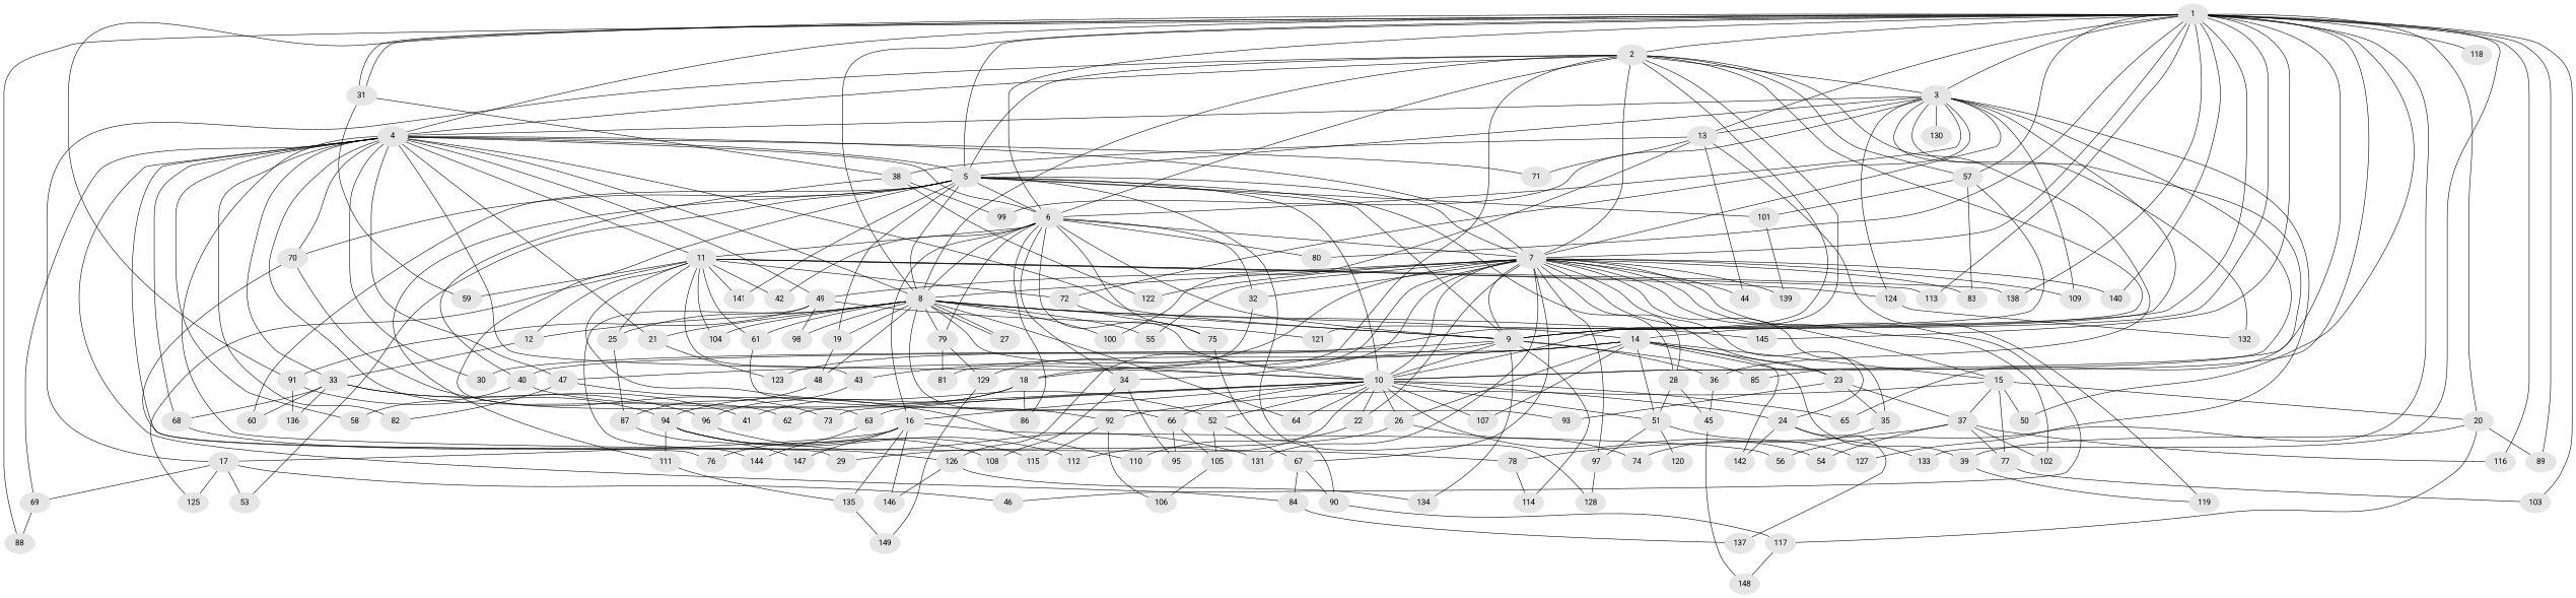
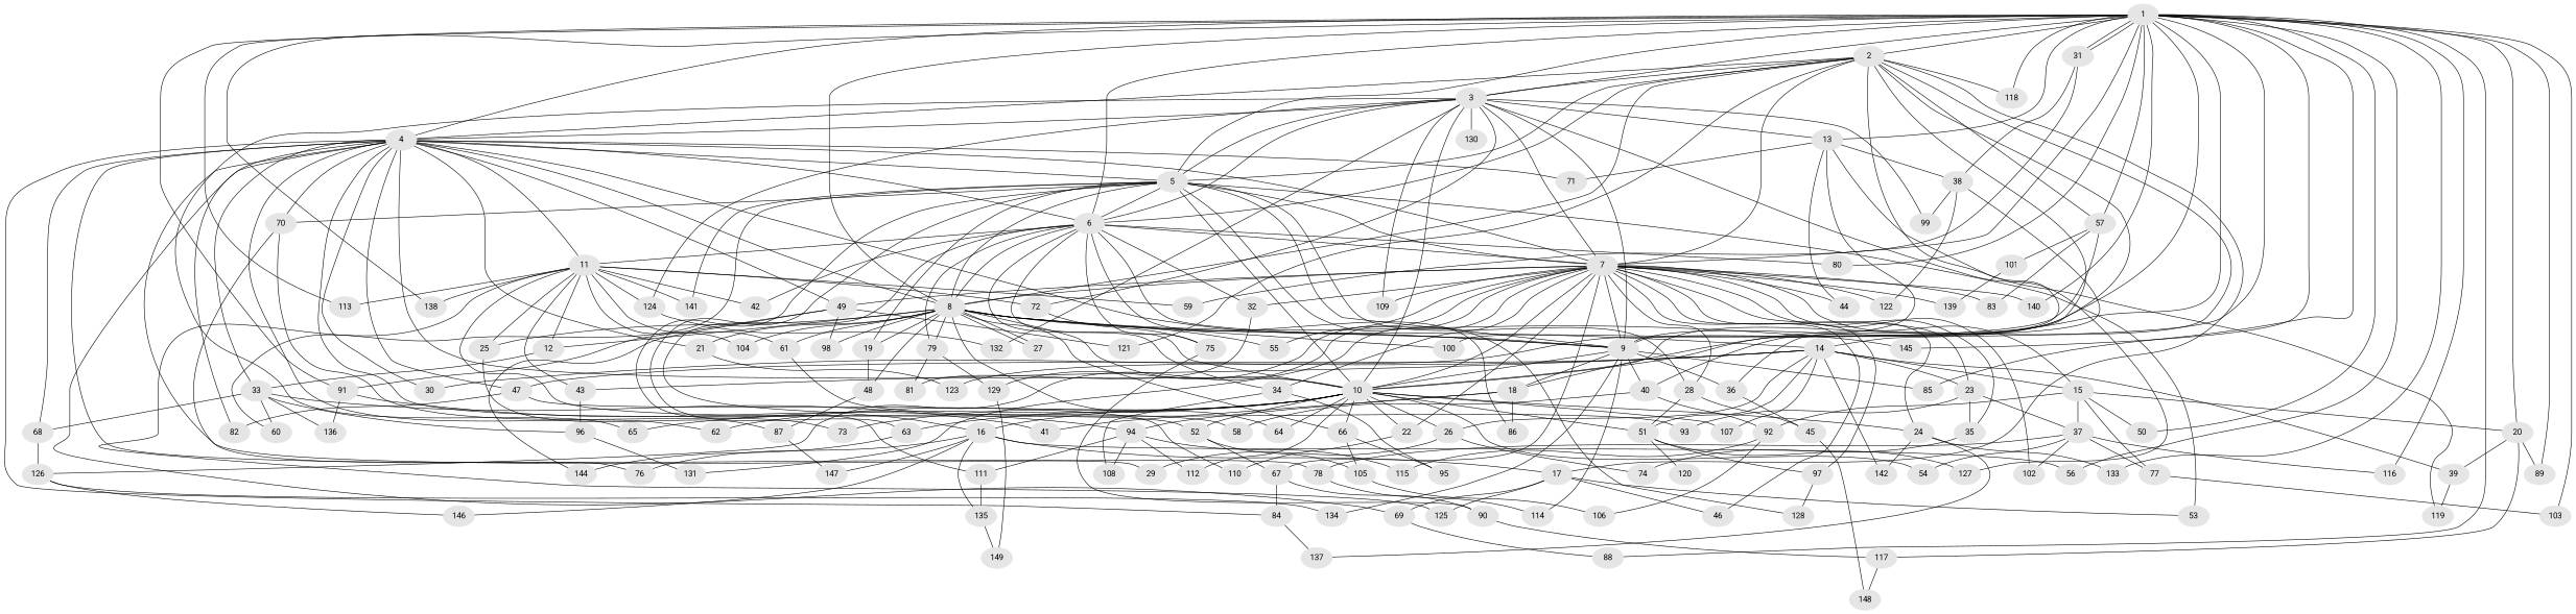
  graph {
    fontname=Roboto
    node [color=gray90 fontname=Roboto style=filled]
    edge [fontname=Roboto]
    1
    2
    3
    4
    5
    6
    7
    8
    9
    10
    13
    14
    20
    31
    50
    56
    57
    80
    85
    88
    89
    91
    103
    113
    116
    118
    133
    138
    140
    145
    17
    18
    36
    121
    65
    72
    99
    109
    124
    127
    130
    132
    11
    21
    29
    30
    33
    47
    49
    58
    62
    68
    69
    70
    71
    78
    82
    84
    19
    28
    53
    60
    63
    101
    111
    128
    141
    16
    32
    34
    42
    75
    79
    86
    15
    22
    23
    24
    35
    44
    46
    55
    67
    83
    97
    102
    122
    126
    129
    131
    139
    12
    25
    27
    48
    61
    64
    66
    98
    100
    104
    40
    114
    134
    26
    52
    54
    73
    107
    112
    51
    38
    119
    43
    39
    142
    117
    59
    123
    94
    136
    125
    41
    45
    96
    110
    144
    76
    137
    135
    146
    147
    81
    95
    108
    90
    37
    77
    92
    93
    74
    149
    87
    105
    120
    106
    115
    148
    1 -- 2
    1 -- 3
    1 -- 4
    1 -- 5
    1 -- 6
    1 -- 7
    1 -- 8
    1 -- 9
    1 -- 10
    1 -- 13
    1 -- 14
    1 -- 20
    1 -- 31
    1 -- 31
    1 -- 50
    1 -- 56
    1 -- 57
    1 -- 80
    1 -- 85
    1 -- 88
    1 -- 89
    1 -- 91
    1 -- 103
    1 -- 113
    1 -- 116
    1 -- 118
    1 -- 133
    1 -- 138
    1 -- 140
    1 -- 145
    2 -- 3
    2 -- 4
    2 -- 5
    2 -- 6
    2 -- 7
    2 -- 8
    2 -- 9
    2 -- 10
    2 -- 57
+   2 -- 118
    2 -- 17
    2 -- 18
    2 -- 36
    2 -- 121
    3 -- 4
    3 -- 5
    3 -- 6
    3 -- 7
    3 -- 9
    3 -- 10
    3 -- 13
    3 -- 65
    3 -- 72
    3 -- 99
    3 -- 109
    3 -- 124
    3 -- 127
    3 -- 130
    3 -- 132
    4 -- 5
    4 -- 6
    4 -- 7
    4 -- 8
    4 -- 9
    4 -- 10
    4 -- 11
    4 -- 21
    4 -- 29
    4 -- 30
    4 -- 33
    4 -- 47
    4 -- 49
    4 -- 58
    4 -- 62
    4 -- 68
    4 -- 69
    4 -- 70
    4 -- 71
    4 -- 78
    4 -- 82
    4 -- 84
    5 -- 6
    5 -- 7
    5 -- 8
    5 -- 9
    5 -- 10
    5 -- 70
    5 -- 19
    5 -- 28
    5 -- 53
    5 -- 60
    5 -- 63
-   5 -- 101
    5 -- 111
    5 -- 128
    5 -- 141
    6 -- 7
    6 -- 8
    6 -- 9
    6 -- 10
    6 -- 80
    6 -- 11
    6 -- 16
    6 -- 32
    6 -- 34
    6 -- 42
    6 -- 75
    6 -- 79
    6 -- 86
    7 -- 8
    7 -- 9
    7 -- 10
    7 -- 140
    7 -- 109
    7 -- 49
    7 -- 28
    7 -- 32
    7 -- 34
    7 -- 15
    7 -- 22
    7 -- 23
    7 -- 24
    7 -- 35
    7 -- 44
    7 -- 46
    7 -- 55
    7 -- 67
    7 -- 83
    7 -- 97
    7 -- 102
    7 -- 122
    7 -- 126
    7 -- 129
    7 -- 131
    7 -- 139
    8 -- 9
    8 -- 10
    8 -- 14
    8 -- 145
    8 -- 21
    8 -- 19
    8 -- 79
    8 -- 55
    8 -- 12
    8 -- 25
    8 -- 27
    8 -- 27
    8 -- 48
    8 -- 61
    8 -- 64
    8 -- 66
    8 -- 98
    8 -- 100
    8 -- 104
    9 -- 10
    9 -- 85
    9 -- 18
    9 -- 36
    9 -- 40
    9 -- 114
    9 -- 134
    10 -- 65
    10 -- 62
    10 -- 63
    10 -- 16
    10 -- 22
    10 -- 24
    10 -- 64
    10 -- 66
    10 -- 26
    10 -- 52
    10 -- 54
    10 -- 73
    10 -- 107
    10 -- 112
    10 -- 51
    13 -- 71
    13 -- 44
    13 -- 100
    13 -- 38
    13 -- 119
    14 -- 30
    14 -- 47
    14 -- 15
    14 -- 23
    14 -- 26
    14 -- 107
    14 -- 51
    14 -- 43
    14 -- 39
    14 -- 142
    20 -- 89
    20 -- 39
    20 -- 117
    31 -- 38
    31 -- 59
    57 -- 101
    57 -- 83
    57 -- 123
    91 -- 94
    91 -- 136
    17 -- 69
    17 -- 53
    17 -- 46
    17 -- 125
    18 -- 86
    18 -- 94
    18 -- 41
    36 -- 45
    72 -- 75
    124 -- 132
    11 -- 113
    11 -- 138
    11 -- 72
    11 -- 124
    11 -- 141
    11 -- 42
    11 -- 12
    11 -- 25
    11 -- 61
    11 -- 104
    11 -- 52
    11 -- 43
    11 -- 59
    11 -- 125
    21 -- 123
    33 -- 68
    33 -- 60
    33 -- 136
    33 -- 41
    33 -- 96
    47 -- 82
    47 -- 110
    49 -- 91
    49 -- 121
    49 -- 98
    49 -- 144
    68 -- 126
    69 -- 88
    70 -- 73
    70 -- 76
    78 -- 114
    84 -- 137
    19 -- 48
    28 -- 51
    28 -- 45
    63 -- 144
    101 -- 139
    111 -- 135
    16 -- 56
    16 -- 17
    16 -- 76
    16 -- 135
    16 -- 146
    16 -- 147
    32 -- 81
    34 -- 95
    34 -- 108
    75 -- 90
    79 -- 129
    79 -- 81
    15 -- 20
    15 -- 50
    15 -- 37
    15 -- 77
    15 -- 92
    22 -- 110
    23 -- 35
    23 -- 37
    23 -- 93
    24 -- 133
    24 -- 142
    24 -- 137
    35 -- 74
    67 -- 84
    67 -- 90
    97 -- 128
    126 -- 134
    126 -- 146
    129 -- 149
    12 -- 33
    25 -- 87
    48 -- 87
    61 -- 93
    66 -- 95
    66 -- 105
    40 -- 58
    40 -- 92
    26 -- 29
    26 -- 74
    52 -- 67
    52 -- 105
    51 -- 127
    51 -- 97
    51 -- 120
    38 -- 99
    38 -- 122
    38 -- 40
    43 -- 96
    39 -- 119
    117 -- 148
    94 -- 111
    94 -- 112
    94 -- 108
    94 -- 115
    45 -- 148
    96 -- 131
    135 -- 149
    90 -- 117
    37 -- 116
    37 -- 78
    37 -- 102
    37 -- 54
    37 -- 77
    77 -- 103
    92 -- 106
    92 -- 115
    87 -- 147
    105 -- 106
  }
